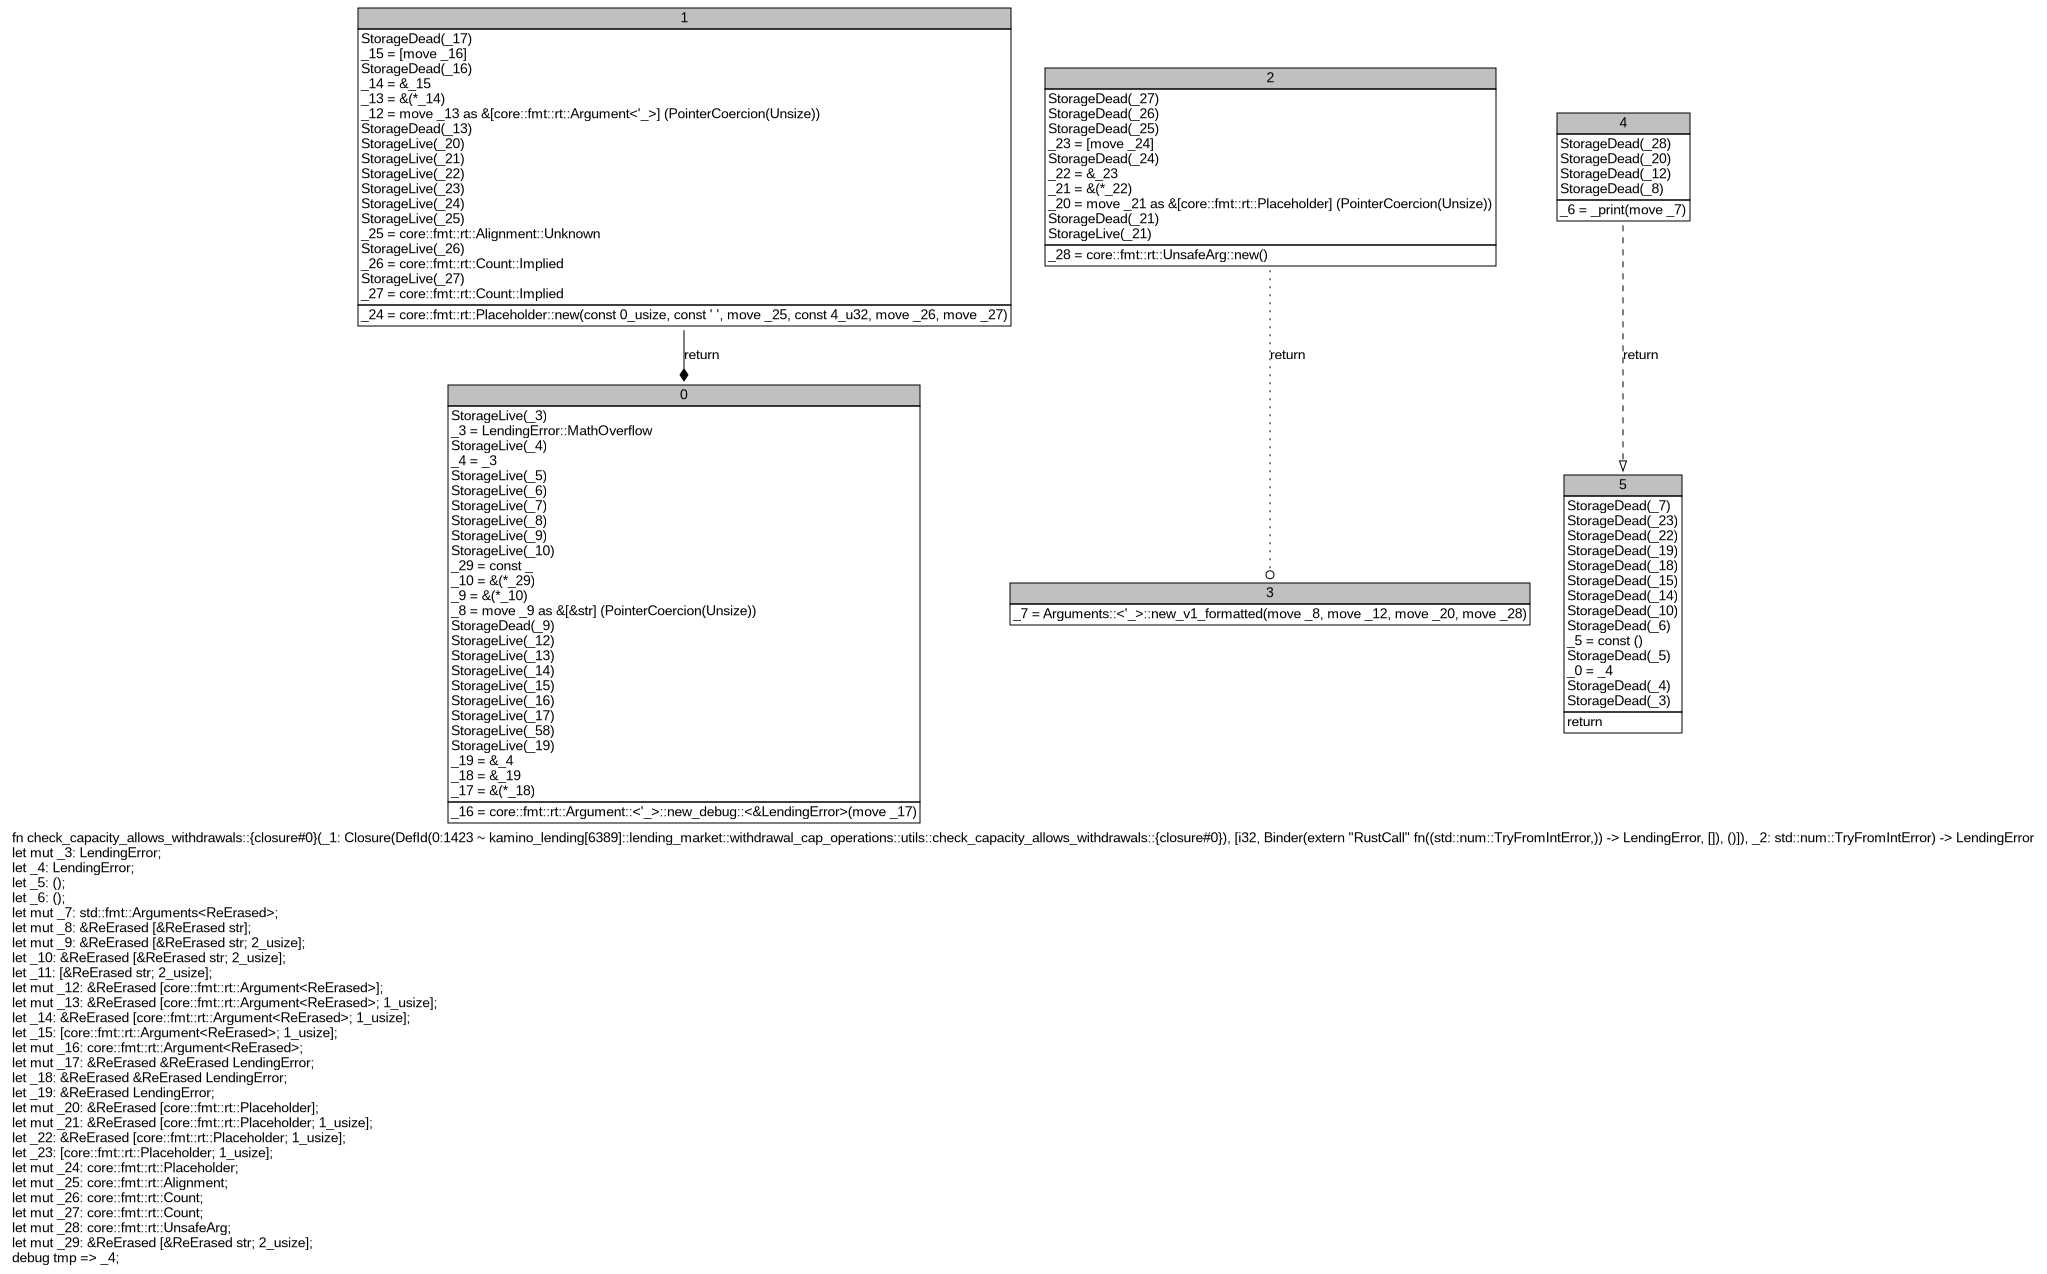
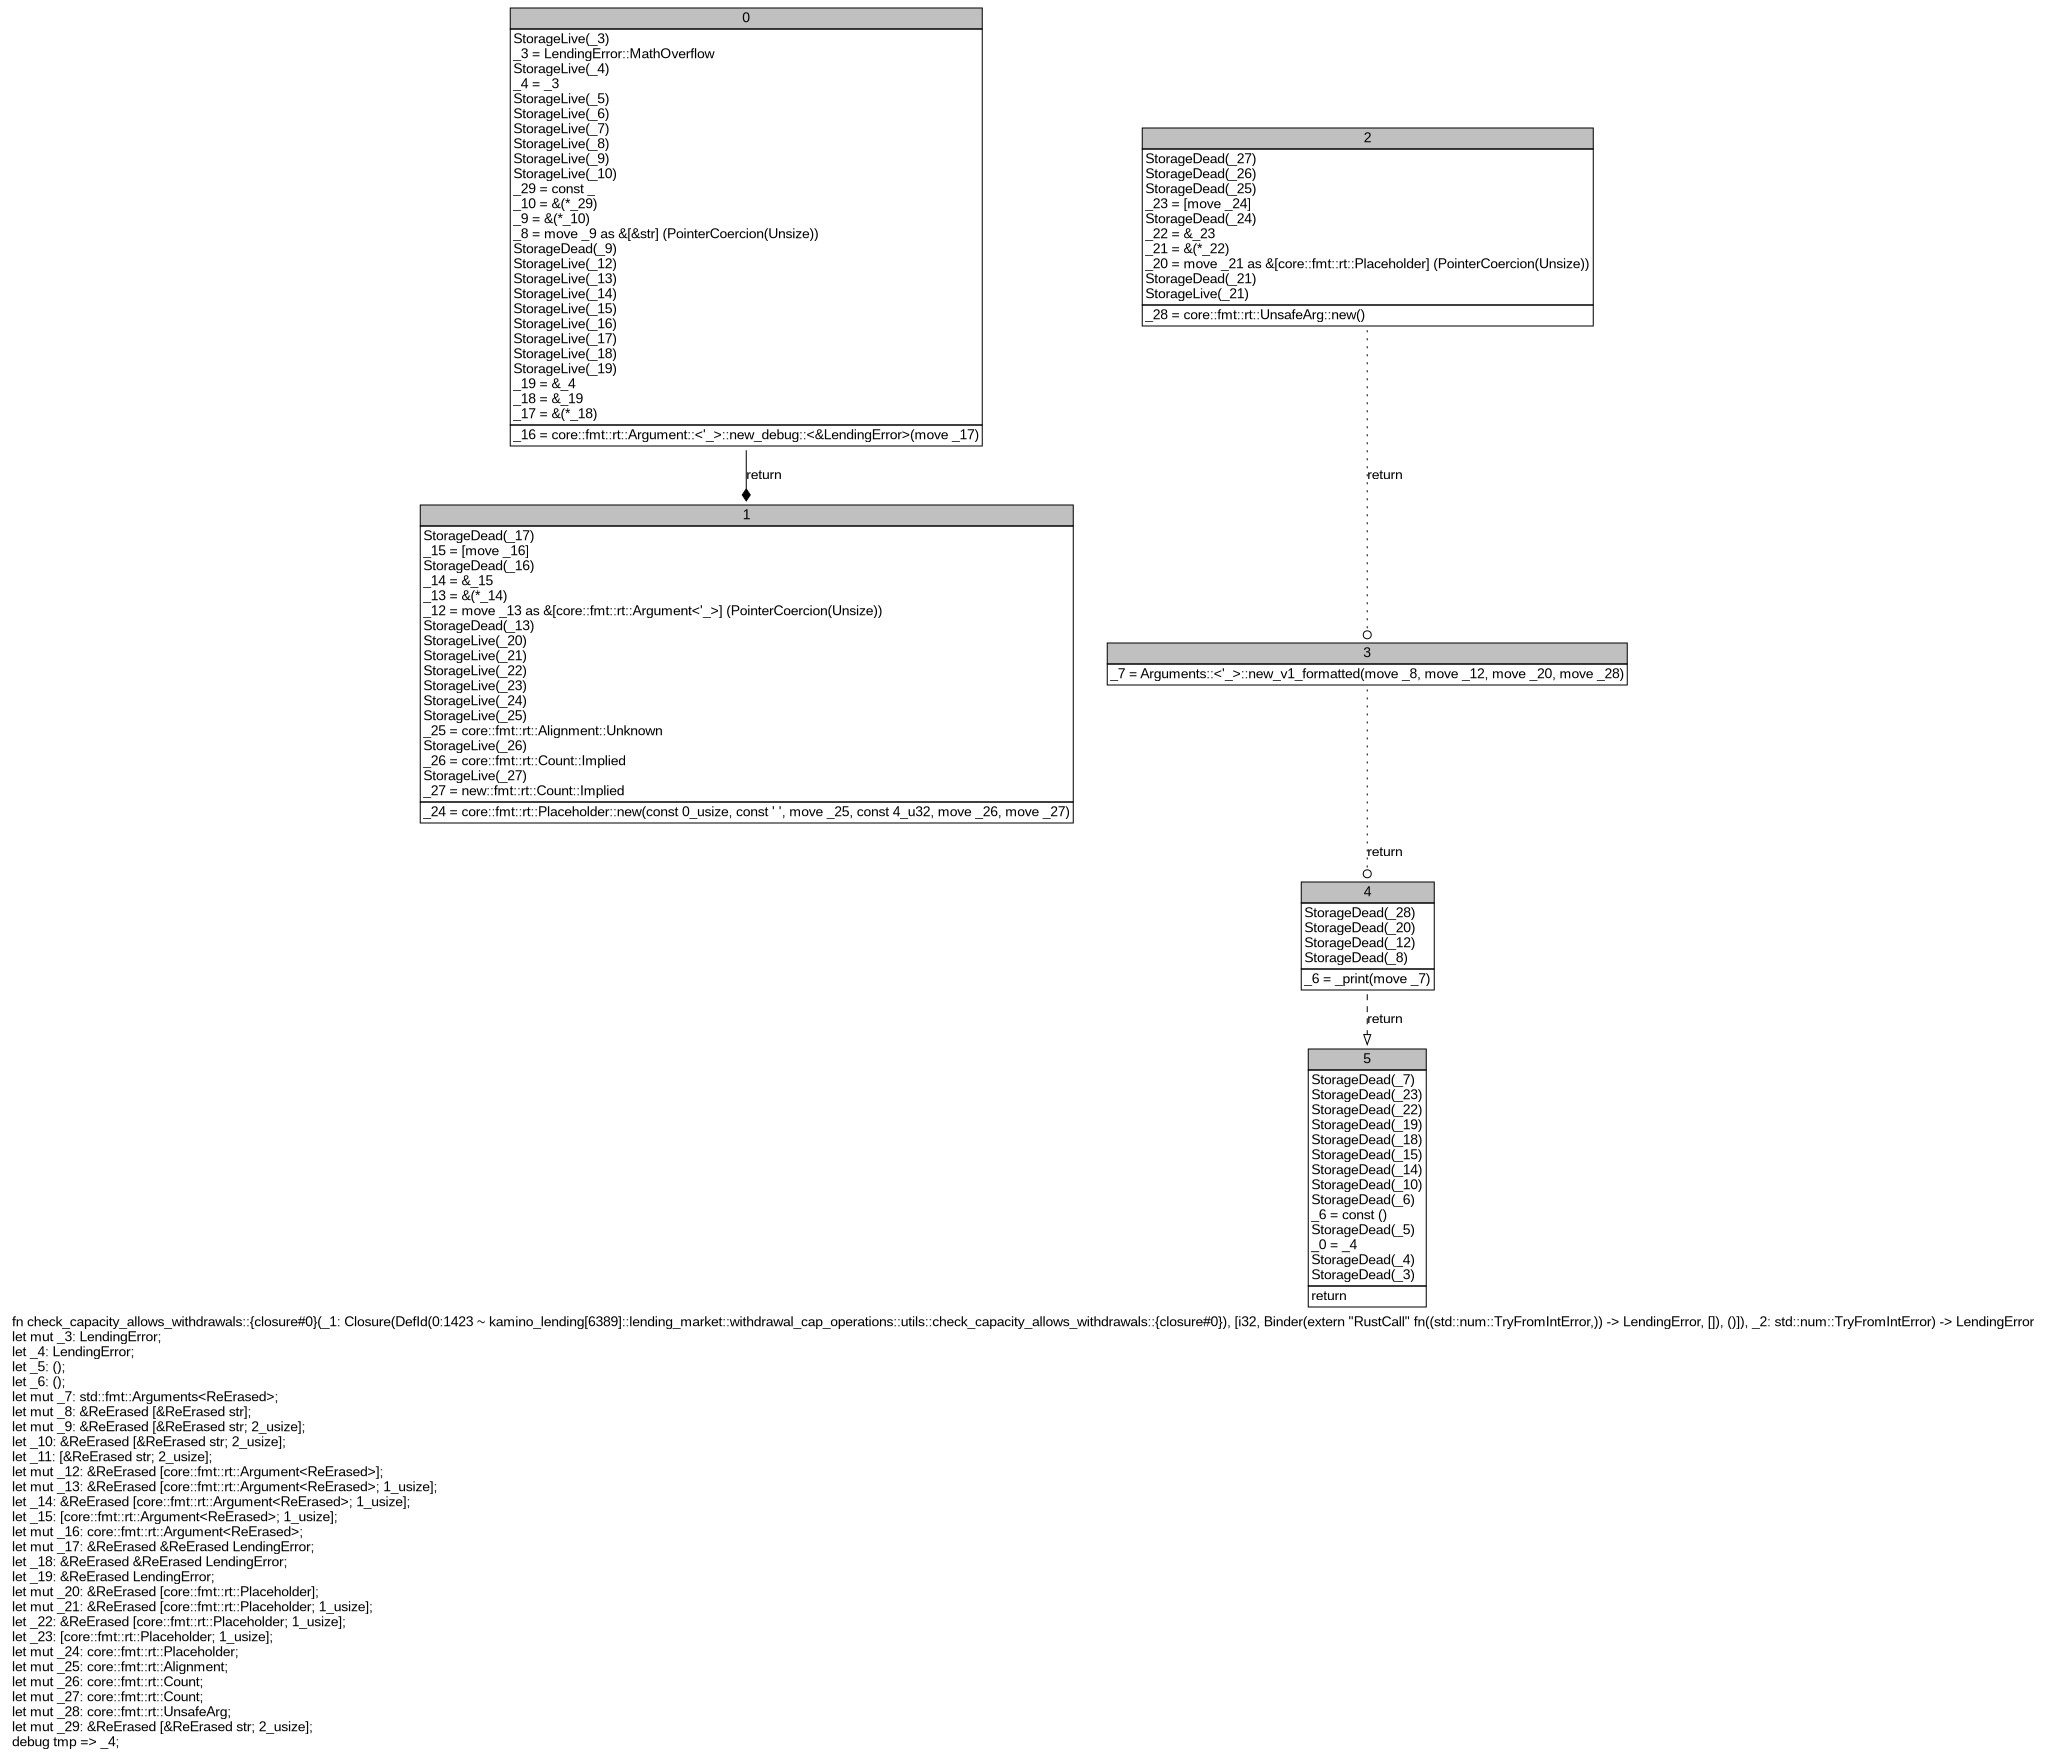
  digraph {
    fontname="Liberation Sans"
    label=<fn check_capacity_allows_withdrawals::{closure#0}(_1: Closure(DefId(0:1423 ~ kamino_lending[6389]::lending_market::withdrawal_cap_operations::utils::check_capacity_allows_withdrawals::{closure#0}), [i32, Binder(extern &quot;RustCall&quot; fn((std::num::TryFromIntError,)) -&gt; LendingError, []), ()]), _2: std::num::TryFromIntError) -&gt; LendingError<br align="left"/>let mut _3: LendingError;<br align="left"/>let _4: LendingError;<br align="left"/>let _5: ();<br align="left"/>let _6: ();<br align="left"/>let mut _7: std::fmt::Arguments&lt;ReErased&gt;;<br align="left"/>let mut _8: &amp;ReErased [&amp;ReErased str];<br align="left"/>let mut _9: &amp;ReErased [&amp;ReErased str; 2_usize];<br align="left"/>let _10: &amp;ReErased [&amp;ReErased str; 2_usize];<br align="left"/>let _11: [&amp;ReErased str; 2_usize];<br align="left"/>let mut _12: &amp;ReErased [core::fmt::rt::Argument&lt;ReErased&gt;];<br align="left"/>let mut _13: &amp;ReErased [core::fmt::rt::Argument&lt;ReErased&gt;; 1_usize];<br align="left"/>let _14: &amp;ReErased [core::fmt::rt::Argument&lt;ReErased&gt;; 1_usize];<br align="left"/>let _15: [core::fmt::rt::Argument&lt;ReErased&gt;; 1_usize];<br align="left"/>let mut _16: core::fmt::rt::Argument&lt;ReErased&gt;;<br align="left"/>let mut _17: &amp;ReErased &amp;ReErased LendingError;<br align="left"/>let _18: &amp;ReErased &amp;ReErased LendingError;<br align="left"/>let _19: &amp;ReErased LendingError;<br align="left"/>let mut _20: &amp;ReErased [core::fmt::rt::Placeholder];<br align="left"/>let mut _21: &amp;ReErased [core::fmt::rt::Placeholder; 1_usize];<br align="left"/>let _22: &amp;ReErased [core::fmt::rt::Placeholder; 1_usize];<br align="left"/>let _23: [core::fmt::rt::Placeholder; 1_usize];<br align="left"/>let mut _24: core::fmt::rt::Placeholder;<br align="left"/>let mut _25: core::fmt::rt::Alignment;<br align="left"/>let mut _26: core::fmt::rt::Count;<br align="left"/>let mut _27: core::fmt::rt::Count;<br align="left"/>let mut _28: core::fmt::rt::UnsafeArg;<br align="left"/>let mut _29: &amp;ReErased [&amp;ReErased str; 2_usize];<br align="left"/>debug tmp =&gt; _4;<br align="left"/>>
    node [fontname="Liberation Sans" shape=none]
    edge [arrowhead=odot fontname="Liberation Sans" style=dotted]
-   n1 [label=<<table border="0" cellborder="1" cellspacing="0"><tr><td bgcolor="gray" align="center" colspan="1">0</td></tr><tr><td align="left" balign="left">StorageLive(_3)<br/>_3 = LendingError::MathOverflow<br/>StorageLive(_4)<br/>_4 = _3<br/>StorageLive(_5)<br/>StorageLive(_6)<br/>StorageLive(_7)<br/>StorageLive(_8)<br/>StorageLive(_9)<br/>StorageLive(_10)<br/>_29 = const _<br/>_10 = &amp;(*_29)<br/>_9 = &amp;(*_10)<br/>_8 = move _9 as &amp;[&amp;str] (PointerCoercion(Unsize))<br/>StorageDead(_9)<br/>StorageLive(_12)<br/>StorageLive(_13)<br/>StorageLive(_14)<br/>StorageLive(_15)<br/>StorageLive(_16)<br/>StorageLive(_17)<br/>StorageLive(_58)<br/>StorageLive(_19)<br/>_19 = &amp;_4<br/>_18 = &amp;_19<br/>_17 = &amp;(*_18)<br/></td></tr><tr><td align="left">_16 = core::fmt::rt::Argument::&lt;'_&gt;::new_debug::&lt;&amp;LendingError&gt;(move _17)</td></tr></table>>]
-   n2 [label=<<table border="0" cellborder="1" cellspacing="0"><tr><td bgcolor="gray" align="center" colspan="1">1</td></tr><tr><td align="left" balign="left">StorageDead(_17)<br/>_15 = [move _16]<br/>StorageDead(_16)<br/>_14 = &amp;_15<br/>_13 = &amp;(*_14)<br/>_12 = move _13 as &amp;[core::fmt::rt::Argument&lt;'_&gt;] (PointerCoercion(Unsize))<br/>StorageDead(_13)<br/>StorageLive(_20)<br/>StorageLive(_21)<br/>StorageLive(_22)<br/>StorageLive(_23)<br/>StorageLive(_24)<br/>StorageLive(_25)<br/>_25 = core::fmt::rt::Alignment::Unknown<br/>StorageLive(_26)<br/>_26 = core::fmt::rt::Count::Implied<br/>StorageLive(_27)<br/>_27 = core::fmt::rt::Count::Implied<br/></td></tr><tr><td align="left">_24 = core::fmt::rt::Placeholder::new(const 0_usize, const ' ', move _25, const 4_u32, move _26, move _27)</td></tr></table>>]
+   n1 [label=<<table border="0" cellborder="1" cellspacing="0"><tr><td bgcolor="gray" align="center" colspan="1">0</td></tr><tr><td align="left" balign="left">StorageLive(_3)<br/>_3 = LendingError::MathOverflow<br/>StorageLive(_4)<br/>_4 = _3<br/>StorageLive(_5)<br/>StorageLive(_6)<br/>StorageLive(_7)<br/>StorageLive(_8)<br/>StorageLive(_9)<br/>StorageLive(_10)<br/>_29 = const _<br/>_10 = &amp;(*_29)<br/>_9 = &amp;(*_10)<br/>_8 = move _9 as &amp;[&amp;str] (PointerCoercion(Unsize))<br/>StorageDead(_9)<br/>StorageLive(_12)<br/>StorageLive(_13)<br/>StorageLive(_14)<br/>StorageLive(_15)<br/>StorageLive(_16)<br/>StorageLive(_17)<br/>StorageLive(_18)<br/>StorageLive(_19)<br/>_19 = &amp;_4<br/>_18 = &amp;_19<br/>_17 = &amp;(*_18)<br/></td></tr><tr><td align="left">_16 = core::fmt::rt::Argument::&lt;'_&gt;::new_debug::&lt;&amp;LendingError&gt;(move _17)</td></tr></table>>]
+   n2 [label=<<table border="0" cellborder="1" cellspacing="0"><tr><td bgcolor="gray" align="center" colspan="1">1</td></tr><tr><td align="left" balign="left">StorageDead(_17)<br/>_15 = [move _16]<br/>StorageDead(_16)<br/>_14 = &amp;_15<br/>_13 = &amp;(*_14)<br/>_12 = move _13 as &amp;[core::fmt::rt::Argument&lt;'_&gt;] (PointerCoercion(Unsize))<br/>StorageDead(_13)<br/>StorageLive(_20)<br/>StorageLive(_21)<br/>StorageLive(_22)<br/>StorageLive(_23)<br/>StorageLive(_24)<br/>StorageLive(_25)<br/>_25 = core::fmt::rt::Alignment::Unknown<br/>StorageLive(_26)<br/>_26 = core::fmt::rt::Count::Implied<br/>StorageLive(_27)<br/>_27 = new::fmt::rt::Count::Implied<br/></td></tr><tr><td align="left">_24 = core::fmt::rt::Placeholder::new(const 0_usize, const ' ', move _25, const 4_u32, move _26, move _27)</td></tr></table>>]
    n3 [label=<<table border="0" cellborder="1" cellspacing="0"><tr><td bgcolor="gray" align="center" colspan="1">2</td></tr><tr><td align="left" balign="left">StorageDead(_27)<br/>StorageDead(_26)<br/>StorageDead(_25)<br/>_23 = [move _24]<br/>StorageDead(_24)<br/>_22 = &amp;_23<br/>_21 = &amp;(*_22)<br/>_20 = move _21 as &amp;[core::fmt::rt::Placeholder] (PointerCoercion(Unsize))<br/>StorageDead(_21)<br/>StorageLive(_21)<br/></td></tr><tr><td align="left">_28 = core::fmt::rt::UnsafeArg::new()</td></tr></table>>]
    n4 [label=<<table border="0" cellborder="1" cellspacing="0"><tr><td bgcolor="gray" align="center" colspan="1">3</td></tr><tr><td align="left">_7 = Arguments::&lt;'_&gt;::new_v1_formatted(move _8, move _12, move _20, move _28)</td></tr></table>>]
    n5 [label=<<table border="0" cellborder="1" cellspacing="0"><tr><td bgcolor="gray" align="center" colspan="1">4</td></tr><tr><td align="left" balign="left">StorageDead(_28)<br/>StorageDead(_20)<br/>StorageDead(_12)<br/>StorageDead(_8)<br/></td></tr><tr><td align="left">_6 = _print(move _7)</td></tr></table>>]
-   n6 [label=<<table border="0" cellborder="1" cellspacing="0"><tr><td bgcolor="gray" align="center" colspan="1">5</td></tr><tr><td align="left" balign="left">StorageDead(_7)<br/>StorageDead(_23)<br/>StorageDead(_22)<br/>StorageDead(_19)<br/>StorageDead(_18)<br/>StorageDead(_15)<br/>StorageDead(_14)<br/>StorageDead(_10)<br/>StorageDead(_6)<br/>_5 = const ()<br/>StorageDead(_5)<br/>_0 = _4<br/>StorageDead(_4)<br/>StorageDead(_3)<br/></td></tr><tr><td align="left">return</td></tr></table>>]
-   n2 -> n1 [arrowhead=diamond label=return style=solid]
+   n6 [label=<<table border="0" cellborder="1" cellspacing="0"><tr><td bgcolor="gray" align="center" colspan="1">5</td></tr><tr><td align="left" balign="left">StorageDead(_7)<br/>StorageDead(_23)<br/>StorageDead(_22)<br/>StorageDead(_19)<br/>StorageDead(_18)<br/>StorageDead(_15)<br/>StorageDead(_14)<br/>StorageDead(_10)<br/>StorageDead(_6)<br/>_6 = const ()<br/>StorageDead(_5)<br/>_0 = _4<br/>StorageDead(_4)<br/>StorageDead(_3)<br/></td></tr><tr><td align="left">return</td></tr></table>>]
+   n1 -> n2 [arrowhead=diamond label=return style=solid]
    n3 -> n4 [label=return]
+   n4 -> n5 [label=return]
    n5 -> n6 [arrowhead=onormal label=return style=dashed]
  }
